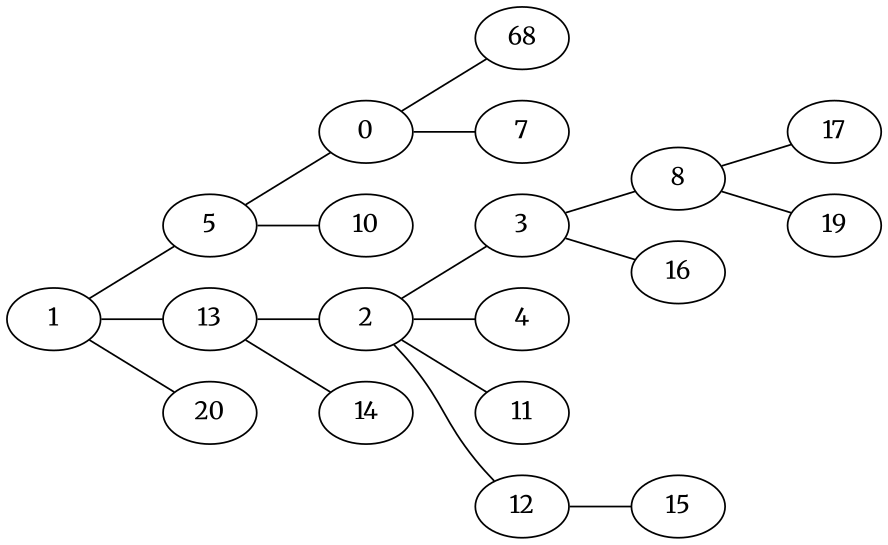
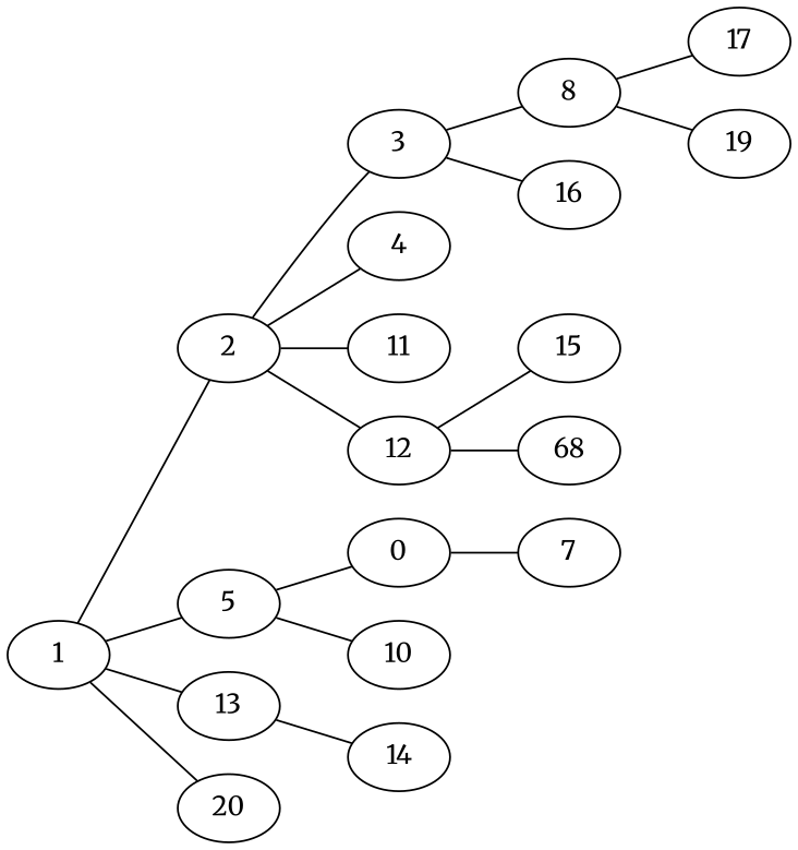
  graph {
    fontname=Merriweather
    rankdir=LR
    node [fontname=Merriweather]
    edge [fontname=Merriweather]
    1
    2
    5
    13
    20
    3
    4
    11
    12
    n10 [label=0]
    10
    14
    8
    16
    15
    n16 [label=68]
    7
    17
    19
-   13 -- 2
+   1 -- 2
    1 -- 5
    1 -- 13
    1 -- 20
    2 -- 3
    2 -- 4
    2 -- 11
    2 -- 12
    5 -- n10
    5 -- 10
    13 -- 14
    3 -- 8
    3 -- 16
    12 -- 15
-   n10 -- n16
+   12 -- n16
    n10 -- 7
    8 -- 17
    8 -- 19
  }
